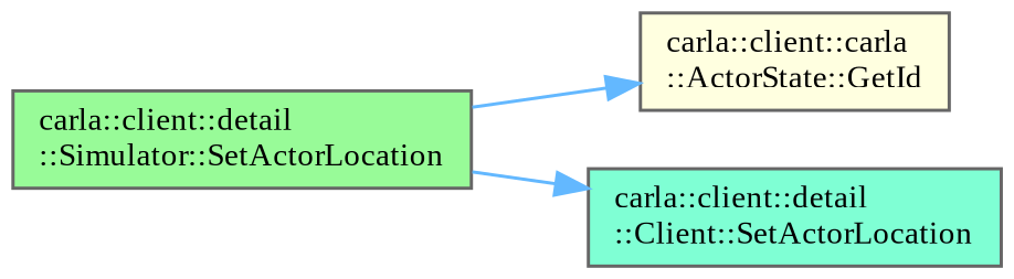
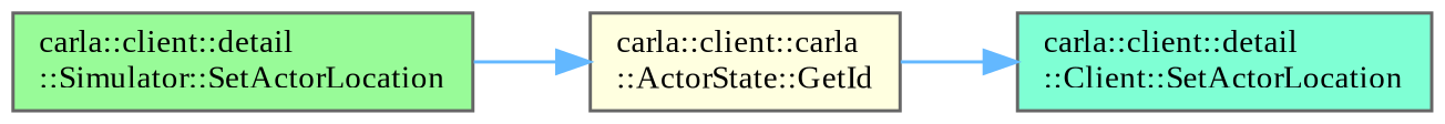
  digraph {
    fontname="Liberation Serif"
    rankdir=LR
    node [color=grey40 fontname="Liberation Serif" fontsize=10 shape=box style=filled]
    edge [color=steelblue1 fontname="Liberation Serif" fontsize=10 labelfontname=Helvetica labelfontsize=10 style=solid]
    n1 [color=gray40 fillcolor=palegreen fontcolor=black height=0.2 label="carla::client::detail\l::Simulator::SetActorLocation" width=0.4]
    n2 [fillcolor=lightyellow height=0.2 label="carla::client::carla\l::ActorState::GetId" width=0.4]
    n3 [fillcolor=aquamarine height=0.2 label="carla::client::detail\l::Client::SetActorLocation" width=0.4]
    n1 -> n2
-   n1 -> n3
+   n2 -> n3
  }
